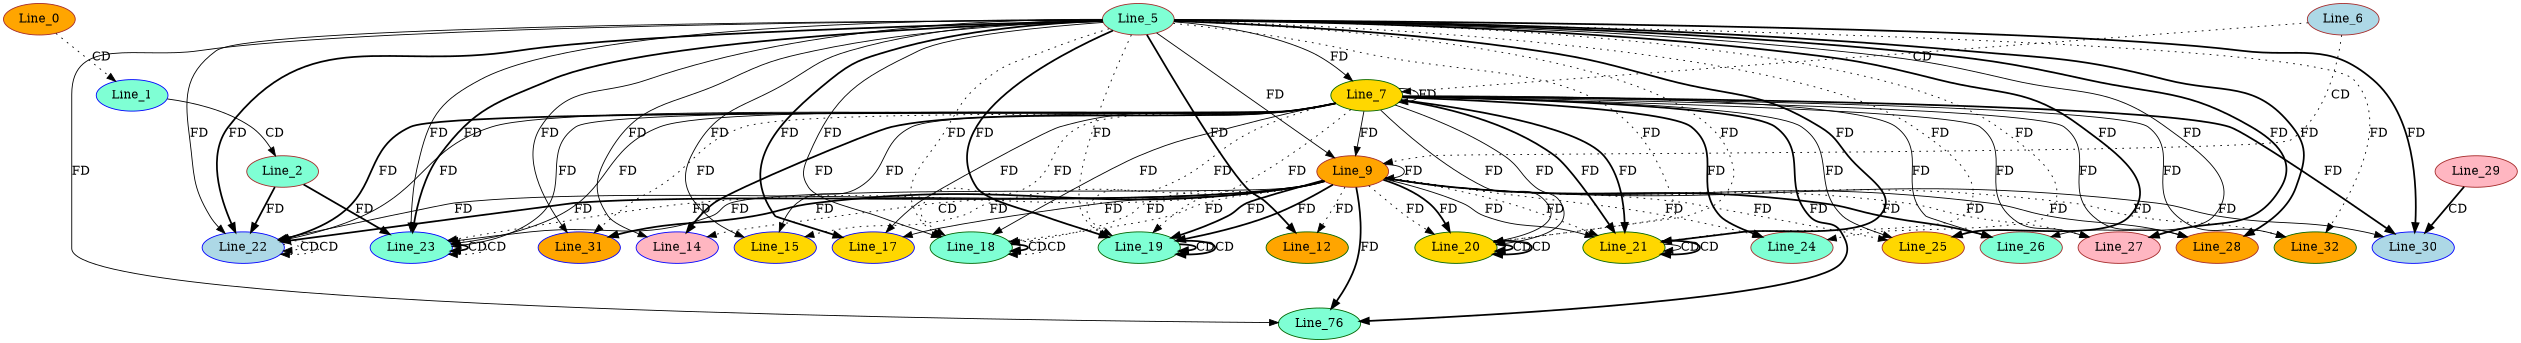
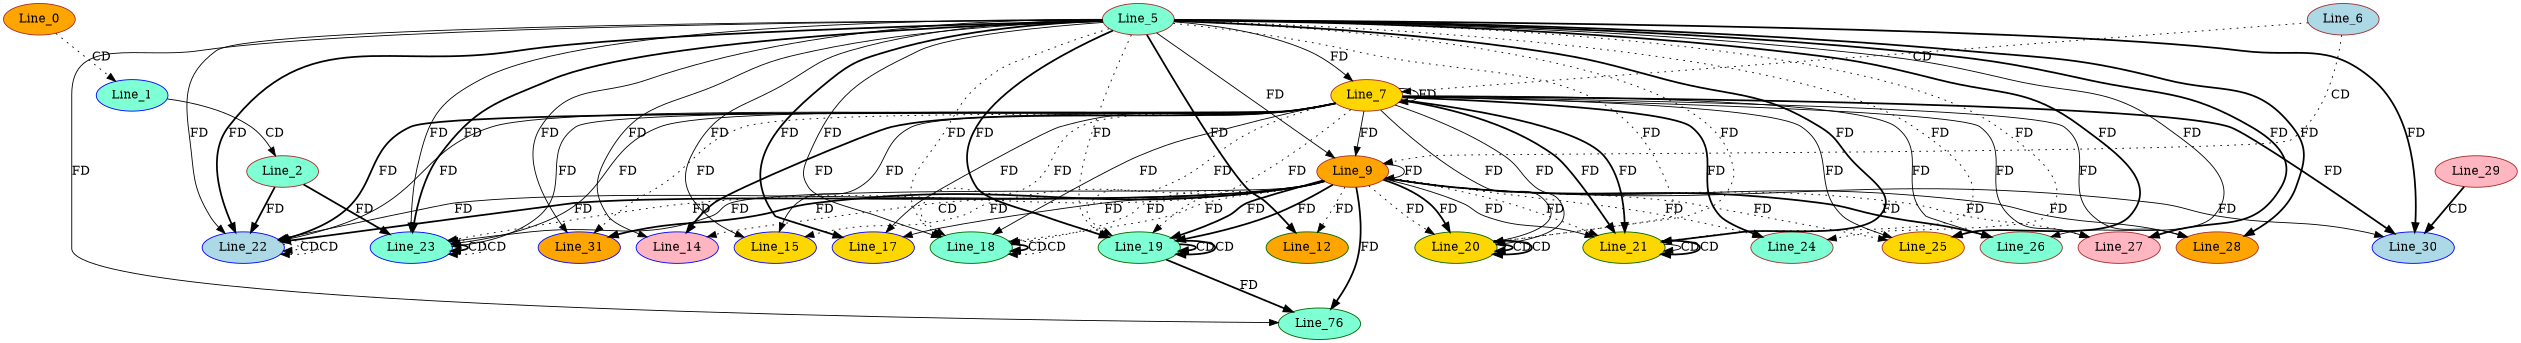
  digraph {
    node [color=brown fillcolor=aquamarine style=filled]
    edge [style=solid]
    Line_1 [color=blue]
    Line_0 [fillcolor=orange]
    Line_2
    Line_22 [color=blue fillcolor=lightblue]
    Line_23 [color=blue]
    Line_6 [fillcolor=lightblue]
-   Line_7 [color=darkgreen fillcolor=gold]
+   Line_7 [fillcolor=gold]
    Line_9 [fillcolor=orange]
    n9 [color=blue fillcolor=orange label=Line_31]
    Line_14 [color=blue fillcolor=lightpink]
    Line_15 [color=blue fillcolor=gold]
    n12 [color=darkgreen label=Line_76]
    Line_17 [color=blue fillcolor=gold]
    Line_18 [color=darkgreen]
    Line_19 [color=darkgreen]
    Line_20 [color=darkgreen fillcolor=gold]
    Line_21 [color=darkgreen fillcolor=gold]
    Line_24
    Line_25 [fillcolor=gold]
    Line_26
    Line_27 [fillcolor=lightpink]
    Line_28 [fillcolor=orange]
    Line_30 [color=blue fillcolor=lightblue]
-   Line_32 [color=darkgreen fillcolor=orange]
    Line_12 [color=darkgreen fillcolor=orange]
    Line_5
    Line_29 [fillcolor=lightpink]
    Line_1 -> Line_2 [label=CD]
    Line_0 -> Line_1 [label=CD style=dotted]
    Line_2 -> Line_22 [label=FD style=bold]
    Line_2 -> Line_23 [label=FD style=bold]
    Line_22 -> Line_22 [label=CD style=dotted]
    Line_22 -> Line_22 [label=CD style=dotted]
    Line_23 -> Line_23 [label=CD style=bold]
    Line_23 -> Line_23 [label=CD style=dotted]
    Line_6 -> Line_7 [label=CD style=dotted]
    Line_6 -> Line_9 [label=CD style=dotted]
    Line_7 -> Line_22 [label=FD]
    Line_7 -> Line_22 [label=FD style=bold]
    Line_7 -> Line_23 [label=FD]
    Line_7 -> Line_23 [label=FD]
    Line_7 -> Line_7 [label=FD]
    Line_7 -> Line_9 [label=FD]
    Line_7 -> n9 [label=FD style=dotted]
    Line_7 -> Line_14 [label=FD style=bold]
    Line_7 -> Line_15 [label=FD]
-   Line_7 -> n12 [label=FD style=bold]
+   Line_19 -> n12 [label=FD style=bold]
    Line_7 -> Line_17 [label=FD]
    Line_7 -> Line_18 [label=FD style=dotted]
    Line_7 -> Line_18 [label=FD]
    Line_7 -> Line_19 [label=FD style=dotted]
    Line_7 -> Line_19 [label=FD style=dotted]
    Line_7 -> Line_20 [label=FD]
    Line_7 -> Line_20 [label=FD]
    Line_7 -> Line_21 [label=FD style=bold]
    Line_7 -> Line_21 [label=FD style=bold]
    Line_7 -> Line_24 [label=FD style=bold]
    Line_7 -> Line_25 [label=FD]
    Line_7 -> Line_26 [label=FD]
    Line_7 -> Line_27 [label=FD]
    Line_7 -> Line_28 [label=FD]
    Line_7 -> Line_30 [label=FD style=bold]
-   Line_7 -> Line_32 [label=FD]
    Line_9 -> Line_22 [label=FD]
    Line_9 -> Line_22 [label=FD style=bold]
    Line_9 -> Line_23 [label=FD style=dotted]
    Line_9 -> Line_23 [label=FD]
    Line_9 -> Line_9 [label=FD]
    Line_9 -> n9 [label=FD style=bold]
    Line_9 -> Line_14 [label=CD style=dotted]
    Line_9 -> Line_15 [label=FD style=dotted]
    Line_9 -> n12 [label=FD style=bold]
    Line_9 -> Line_17 [label=FD]
    Line_9 -> Line_18 [label=FD style=dotted]
    Line_9 -> Line_18 [label=FD style=dotted]
    Line_9 -> Line_19 [label=FD style=bold]
    Line_9 -> Line_19 [label=FD style=bold]
    Line_9 -> Line_20 [label=FD style=bold]
    Line_9 -> Line_20 [label=FD style=dotted]
    Line_9 -> Line_21 [label=FD style=dotted]
    Line_9 -> Line_21 [label=FD]
    Line_9 -> Line_24 [label=FD style=dotted]
    Line_9 -> Line_25 [label=FD style=dotted]
    Line_9 -> Line_26 [label=FD style=bold]
    Line_9 -> Line_27 [label=FD style=dotted]
    Line_9 -> Line_28 [label=FD]
    Line_9 -> Line_30 [label=FD]
-   Line_9 -> Line_32 [label=FD style=dotted]
    Line_9 -> Line_12 [label=FD style=dotted]
    Line_18 -> Line_18 [label=CD style=bold]
    Line_18 -> Line_18 [label=CD style=dotted]
    Line_19 -> Line_19 [label=CD style=bold]
    Line_19 -> Line_19 [label=CD style=bold]
    Line_20 -> Line_20 [label=CD style=bold]
    Line_20 -> Line_20 [label=CD style=bold]
    Line_21 -> Line_21 [label=CD]
    Line_21 -> Line_21 [label=CD style=bold]
    Line_5 -> Line_22 [label=FD]
    Line_5 -> Line_22 [label=FD style=bold]
    Line_5 -> Line_23 [label=FD style=bold]
    Line_5 -> Line_23 [label=FD]
    Line_5 -> Line_7 [label=FD]
    Line_5 -> Line_9 [label=FD]
    Line_5 -> n9 [label=FD]
    Line_5 -> Line_14 [label=FD]
    Line_5 -> Line_15 [label=FD]
    Line_5 -> n12 [label=FD]
    Line_5 -> Line_17 [label=FD style=bold]
    Line_5 -> Line_18 [label=FD]
    Line_5 -> Line_18 [label=FD style=dotted]
    Line_5 -> Line_19 [label=FD style=bold]
    Line_5 -> Line_19 [label=FD style=dotted]
    Line_5 -> Line_20 [label=FD style=dotted]
    Line_5 -> Line_20 [label=FD style=dotted]
    Line_5 -> Line_21 [label=FD style=bold]
    Line_5 -> Line_21 [label=FD style=dotted]
    Line_5 -> Line_24 [label=FD style=dotted]
    Line_5 -> Line_25 [label=FD style=bold]
    Line_5 -> Line_26 [label=FD]
    Line_5 -> Line_27 [label=FD style=bold]
    Line_5 -> Line_28 [label=FD style=bold]
    Line_5 -> Line_30 [label=FD style=bold]
-   Line_5 -> Line_32 [label=FD style=dotted]
    Line_5 -> Line_12 [label=FD style=bold]
    Line_29 -> Line_30 [label=CD style=bold]
  }
